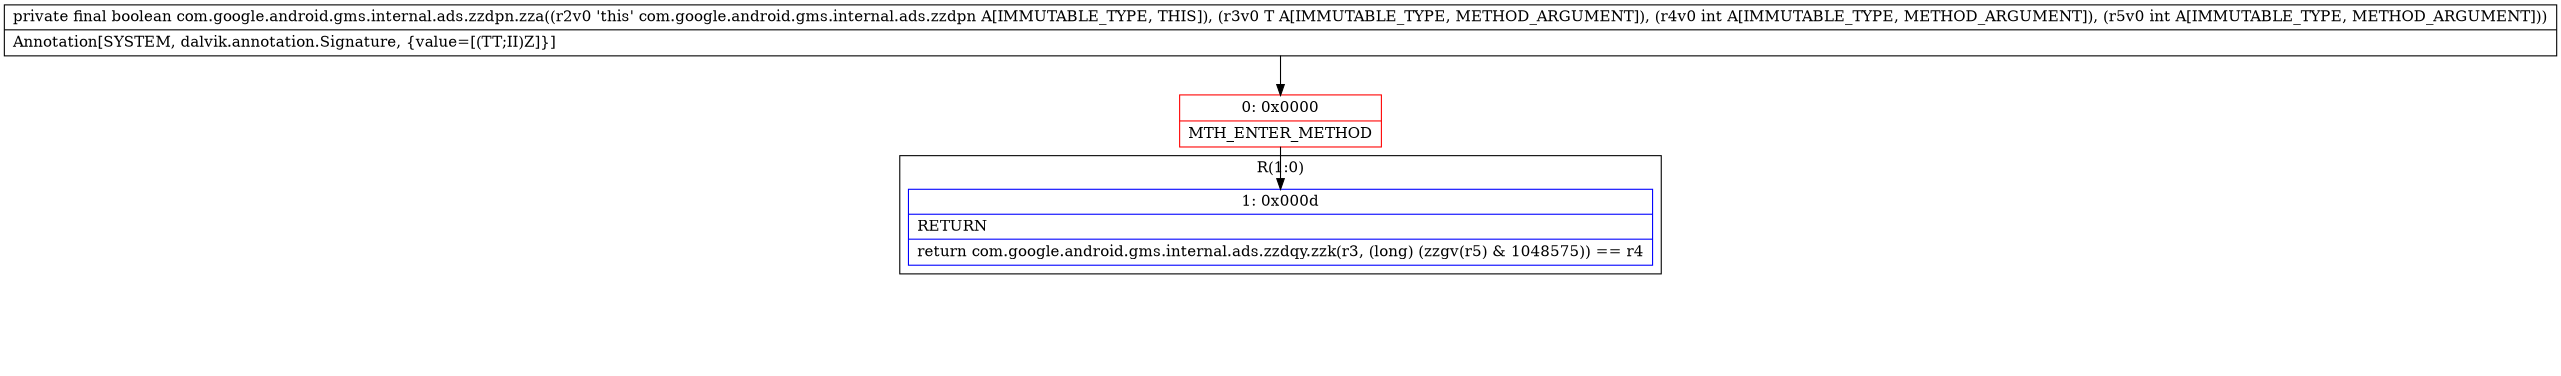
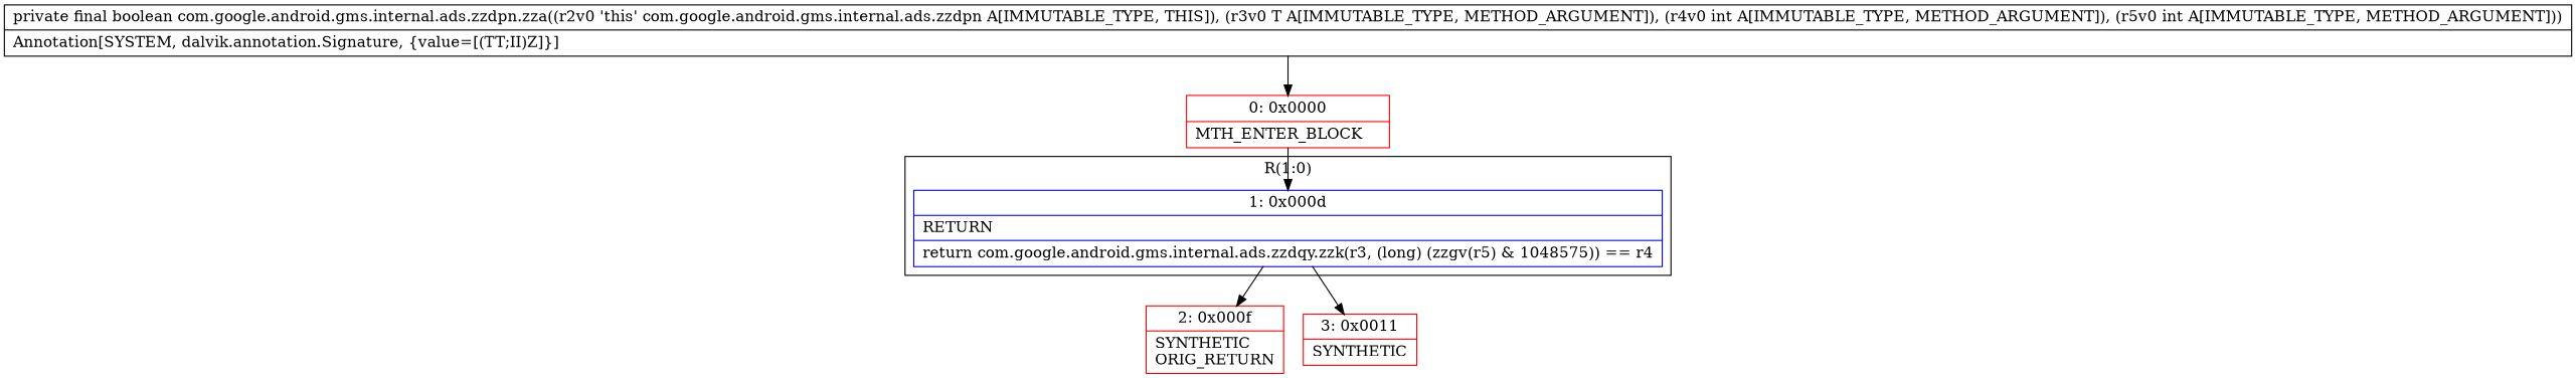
  digraph {
    node [color=red shape=record]
    n1 [color=blue label="{1\:\ 0x000d|RETURN\l|return com.google.android.gms.internal.ads.zzdqy.zzk(r3, (long) (zzgv(r5) & 1048575)) == r4\l}"]
-   n4 [label="{0\:\ 0x0000|MTH_ENTER_METHOD\l}"]
+   n2 [label="{2\:\ 0x000f|SYNTHETIC\lORIG_RETURN\l}"]
+   n3 [label="{3\:\ 0x0011|SYNTHETIC\l}"]
+   n4 [label="{0\:\ 0x0000|MTH_ENTER_BLOCK\l}"]
    n5 [label="{private final boolean com.google.android.gms.internal.ads.zzdpn.zza((r2v0 'this' com.google.android.gms.internal.ads.zzdpn A[IMMUTABLE_TYPE, THIS]), (r3v0 T A[IMMUTABLE_TYPE, METHOD_ARGUMENT]), (r4v0 int A[IMMUTABLE_TYPE, METHOD_ARGUMENT]), (r5v0 int A[IMMUTABLE_TYPE, METHOD_ARGUMENT]))  | Annotation[SYSTEM, dalvik.annotation.Signature, \{value=[(TT;II)Z]\}]\l}" color=""]
    subgraph cluster_1 {
      label="R(1:0)"
      n1
    }
+   n1 -> n2
+   n1 -> n3
    n4 -> n1
    n5 -> n4
  }
